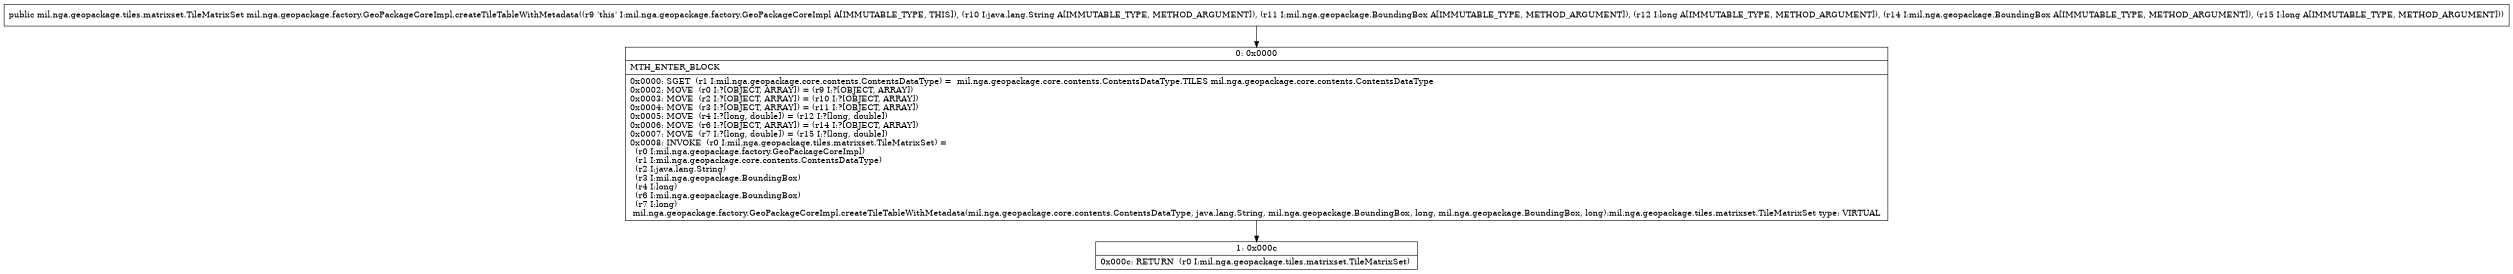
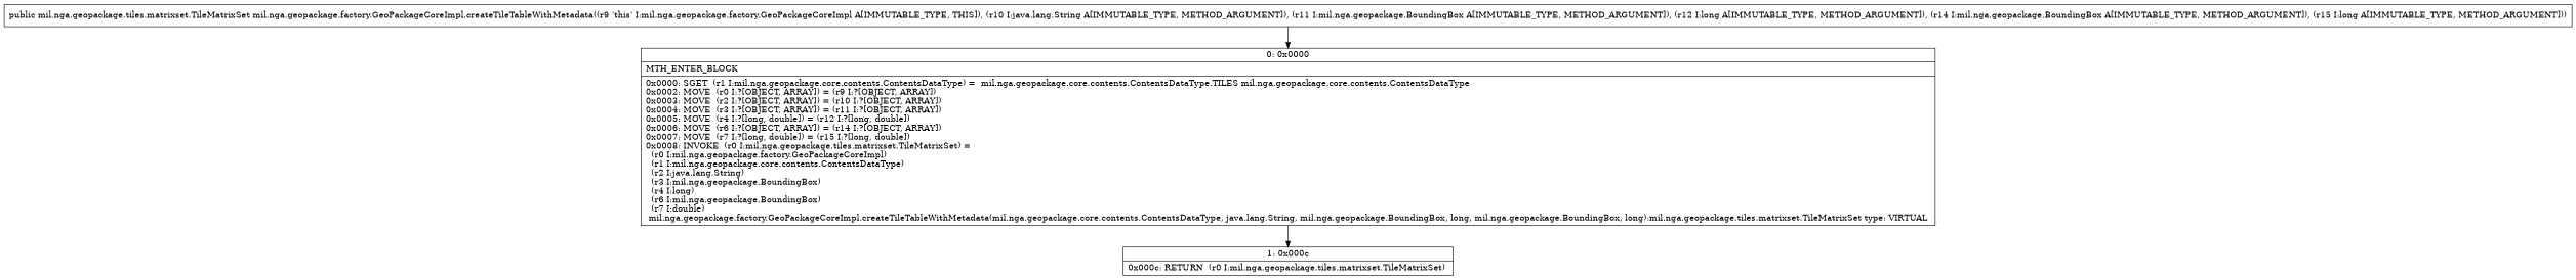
  digraph {
    fontname="DejaVu Serif"
    node [shape=record fontname="DejaVu Serif"]
    edge [fontname="DejaVu Serif"]
-   n1 [label="{0\:\ 0x0000|MTH_ENTER_BLOCK\l|0x0000: SGET  (r1 I:mil.nga.geopackage.core.contents.ContentsDataType) =  mil.nga.geopackage.core.contents.ContentsDataType.TILES mil.nga.geopackage.core.contents.ContentsDataType \l0x0002: MOVE  (r0 I:?[OBJECT, ARRAY]) = (r9 I:?[OBJECT, ARRAY]) \l0x0003: MOVE  (r2 I:?[OBJECT, ARRAY]) = (r10 I:?[OBJECT, ARRAY]) \l0x0004: MOVE  (r3 I:?[OBJECT, ARRAY]) = (r11 I:?[OBJECT, ARRAY]) \l0x0005: MOVE  (r4 I:?[long, double]) = (r12 I:?[long, double]) \l0x0006: MOVE  (r6 I:?[OBJECT, ARRAY]) = (r14 I:?[OBJECT, ARRAY]) \l0x0007: MOVE  (r7 I:?[long, double]) = (r15 I:?[long, double]) \l0x0008: INVOKE  (r0 I:mil.nga.geopackage.tiles.matrixset.TileMatrixSet) = \l  (r0 I:mil.nga.geopackage.factory.GeoPackageCoreImpl)\l  (r1 I:mil.nga.geopackage.core.contents.ContentsDataType)\l  (r2 I:java.lang.String)\l  (r3 I:mil.nga.geopackage.BoundingBox)\l  (r4 I:long)\l  (r6 I:mil.nga.geopackage.BoundingBox)\l  (r7 I:long)\l mil.nga.geopackage.factory.GeoPackageCoreImpl.createTileTableWithMetadata(mil.nga.geopackage.core.contents.ContentsDataType, java.lang.String, mil.nga.geopackage.BoundingBox, long, mil.nga.geopackage.BoundingBox, long):mil.nga.geopackage.tiles.matrixset.TileMatrixSet type: VIRTUAL \l}"]
+   n1 [label="{0\:\ 0x0000|MTH_ENTER_BLOCK\l|0x0000: SGET  (r1 I:mil.nga.geopackage.core.contents.ContentsDataType) =  mil.nga.geopackage.core.contents.ContentsDataType.TILES mil.nga.geopackage.core.contents.ContentsDataType \l0x0002: MOVE  (r0 I:?[OBJECT, ARRAY]) = (r9 I:?[OBJECT, ARRAY]) \l0x0003: MOVE  (r2 I:?[OBJECT, ARRAY]) = (r10 I:?[OBJECT, ARRAY]) \l0x0004: MOVE  (r3 I:?[OBJECT, ARRAY]) = (r11 I:?[OBJECT, ARRAY]) \l0x0005: MOVE  (r4 I:?[long, double]) = (r12 I:?[long, double]) \l0x0006: MOVE  (r6 I:?[OBJECT, ARRAY]) = (r14 I:?[OBJECT, ARRAY]) \l0x0007: MOVE  (r7 I:?[long, double]) = (r15 I:?[long, double]) \l0x0008: INVOKE  (r0 I:mil.nga.geopackage.tiles.matrixset.TileMatrixSet) = \l  (r0 I:mil.nga.geopackage.factory.GeoPackageCoreImpl)\l  (r1 I:mil.nga.geopackage.core.contents.ContentsDataType)\l  (r2 I:java.lang.String)\l  (r3 I:mil.nga.geopackage.BoundingBox)\l  (r4 I:long)\l  (r6 I:mil.nga.geopackage.BoundingBox)\l  (r7 I:double)\l mil.nga.geopackage.factory.GeoPackageCoreImpl.createTileTableWithMetadata(mil.nga.geopackage.core.contents.ContentsDataType, java.lang.String, mil.nga.geopackage.BoundingBox, long, mil.nga.geopackage.BoundingBox, long):mil.nga.geopackage.tiles.matrixset.TileMatrixSet type: VIRTUAL \l}"]
    n2 [label="{1\:\ 0x000c|0x000c: RETURN  (r0 I:mil.nga.geopackage.tiles.matrixset.TileMatrixSet) \l}"]
    n3 [label="{public mil.nga.geopackage.tiles.matrixset.TileMatrixSet mil.nga.geopackage.factory.GeoPackageCoreImpl.createTileTableWithMetadata((r9 'this' I:mil.nga.geopackage.factory.GeoPackageCoreImpl A[IMMUTABLE_TYPE, THIS]), (r10 I:java.lang.String A[IMMUTABLE_TYPE, METHOD_ARGUMENT]), (r11 I:mil.nga.geopackage.BoundingBox A[IMMUTABLE_TYPE, METHOD_ARGUMENT]), (r12 I:long A[IMMUTABLE_TYPE, METHOD_ARGUMENT]), (r14 I:mil.nga.geopackage.BoundingBox A[IMMUTABLE_TYPE, METHOD_ARGUMENT]), (r15 I:long A[IMMUTABLE_TYPE, METHOD_ARGUMENT])) }"]
    n1 -> n2
    n3 -> n1
  }
